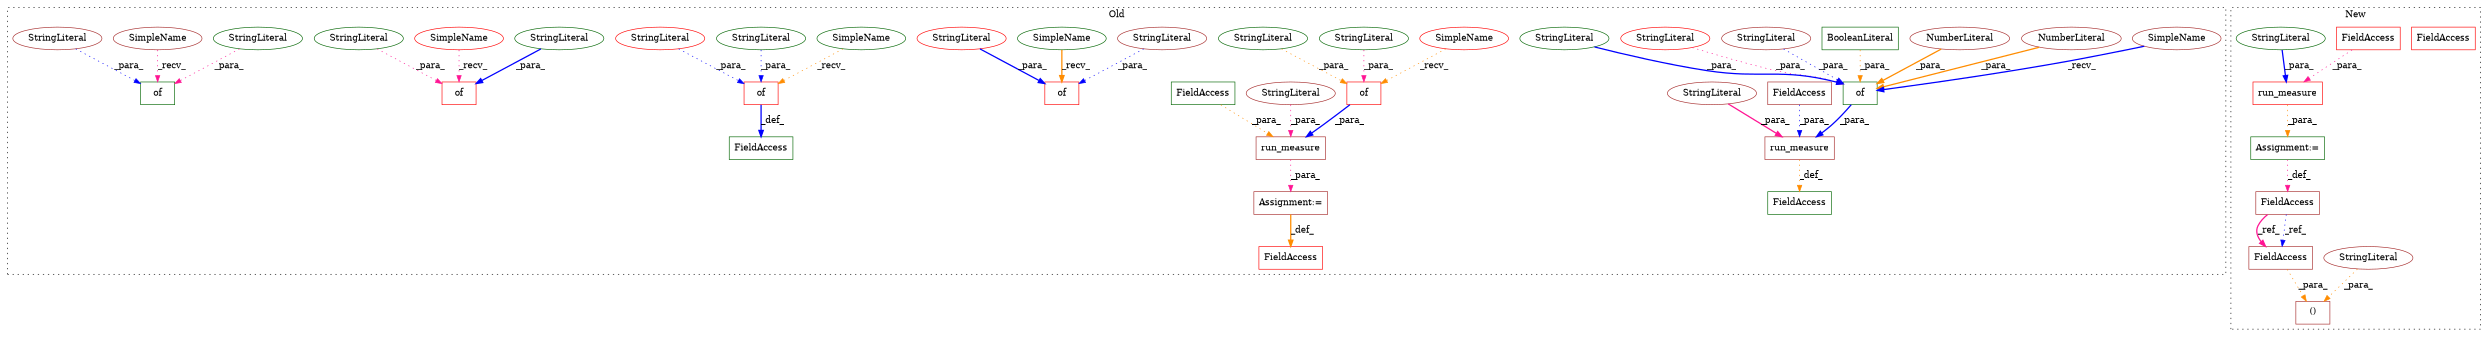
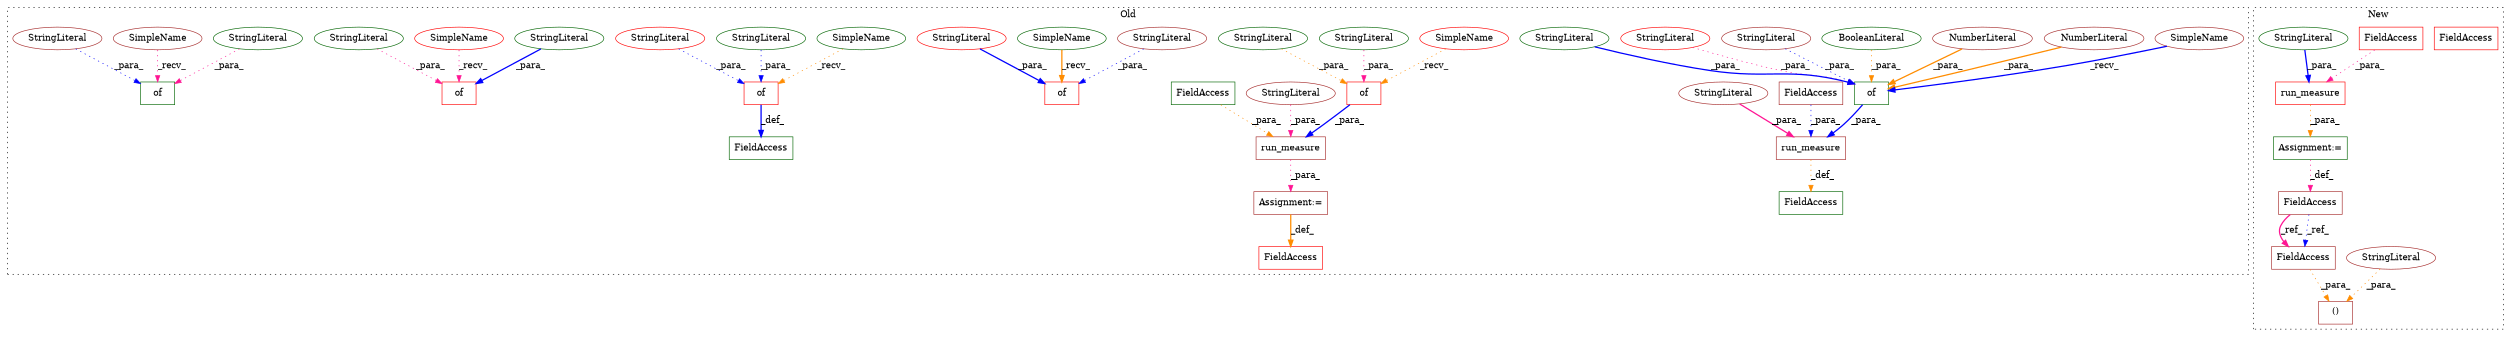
  digraph {
    node [a=45 l=3 s=4005 shape=ellipse color=brown]
    edge [color=blue style=dotted]
    n1 [a=32 l="12,1" label=run_measure s="3476,3565" shape=box]
    n2 [a=22 l=9 label=FieldAccess s=3466 shape=box color=darkgreen]
    n3 [a=22 l=15 label=FieldAccess s=3496 shape=box]
    n4 [a=32 l="3,1" label=of s="3516,3564" shape=box color=darkgreen]
    n5 [a=34 l=1 label=NumberLiteral s=3548]
    n6 [a=34 label=NumberLiteral s=3561]
    n7 [a=32 l="3,1" label=of s="3434,3458" shape=box color=red]
    n8 [a=22 l=8 label=FieldAccess s=3387 shape=box color=red]
    n9 [a=32 l="3,1" label=of s="3339,3379" shape=box color=red]
    n10 [a=22 l=7 label=FieldAccess s=3293 shape=box color=darkgreen]
    n11 [a=32 l="3,1" label=of s="4184,4208" shape=box color=red]
    n12 [a=32 l="12,1" label=run_measure s="3396,3459" shape=box]
    n13 [a=22 l=15 label=FieldAccess s=3414 shape=box color=darkgreen]
    n14 [a=32 l="3,1" label=of s="4115,4139" shape=box color=red]
-   n15 [a=9 l=5 label=BooleanLiteral s=3531 shape=box color=darkgreen]
+   n15 [a=9 l=5 label=BooleanLiteral s=3531 color=darkgreen]
    n16 [a=32 l="3,1" label=of s="4046,4070" shape=box color=darkgreen]
    n17 [l=9 label=StringLiteral s=4130]
    n18 [l=10 label=StringLiteral s=3342 color=darkgreen]
    n19 [l=11 label=StringLiteral s=3363 color=red]
    n20 [l=11 label=StringLiteral s=3519]
    n21 [l=10 label=StringLiteral s=3537 color=red]
    n22 [l=9 label=StringLiteral s=4061]
    n23 [l=11 label=StringLiteral s=3437 color=darkgreen]
    n24 [l=10 label=StringLiteral s=3550 color=darkgreen]
    n25 [l=9 label=StringLiteral s=3449 color=darkgreen]
    n26 [l=11 label=StringLiteral s=4187 color=darkgreen]
    n27 [a=7 l=1 label="Assignment:=" s=3395 shape=box]
    n28 [l=7 label=StringLiteral s=3488]
    n29 [l=9 label=StringLiteral s=4199 color=darkgreen]
    n30 [l=11 label=StringLiteral s=4118 color=red]
    n31 [l=5 label=StringLiteral s=3408]
    n32 [l=11 label=StringLiteral s=4049 color=darkgreen]
    n33 [a=42 label=SimpleName s=3335 color=darkgreen]
    n34 [a=42 label=SimpleName s=4111 color=darkgreen]
    n35 [a=42 label=SimpleName s=4180 color=red]
    n36 [a=42 label=SimpleName s=3512]
    n37 [a=42 label=SimpleName s=4042]
    n38 [a=42 label=SimpleName s=3430 color=red]
    n39 [a=32 l="12,1" label=run_measure s="3698,3733" shape=box color=red]
    n40 [a=106 l=27 label="()" shape=box]
    n41 [a=22 l=8 label=FieldAccess s=4024 shape=box color=red]
    n42 [a=22 l=16 label=FieldAccess s=3717 shape=box color=red]
    n43 [a=22 l=8 label=FieldAccess s=3689 shape=box]
    n44 [l=6 label=StringLiteral]
    n45 [l=6 label=StringLiteral s=3710 color=darkgreen]
    n46 [a=7 l=1 label="Assignment:=" s=3697 shape=box color=darkgreen]
    n47 [a=22 l=8 label=FieldAccess s=4024 shape=box]
    subgraph cluster_1 {
      label=Old
      style=dotted
      n1
      n2
      n3
      n4
      n5
      n6
      n7
      n8
      n9
      n10
      n11
      n12
      n13
      n14
      n15
      n16
      n17
      n18
      n19
      n20
      n21
      n22
      n23
      n24
      n25
      n26
      n27
      n28
      n29
      n30
      n31
      n32
      n33
      n34
      n35
      n36
      n37
      n38
    }
    subgraph cluster_2 {
      label=New
      style=dotted
      n39
      n40
      n41
      n42
      n43
      n44
      n45
      n46
      n47
    }
    n1 -> n2 [label=_def_ color=darkorange]
    n3 -> n1 [label=_para_]
    n4 -> n1 [label=_para_ style=bold]
    n5 -> n4 [label=_para_ color=darkorange style=bold]
    n6 -> n4 [label=_para_ color=darkorange style=bold]
    n7 -> n12 [label=_para_ style=bold]
    n9 -> n10 [label=_def_ style=bold]
    n12 -> n27 [label=_para_ color=deeppink]
    n13 -> n12 [label=_para_ color=darkorange]
    n15 -> n4 [label=_para_ color=darkorange]
    n17 -> n14 [label=_para_]
    n18 -> n9 [label=_para_]
    n19 -> n9 [label=_para_]
    n20 -> n4 [label=_para_]
    n21 -> n4 [label=_para_ color=deeppink]
    n22 -> n16 [label=_para_]
    n23 -> n7 [label=_para_ color=darkorange]
    n24 -> n4 [label=_para_ style=bold]
    n25 -> n7 [label=_para_ color=deeppink]
    n26 -> n11 [label=_para_ color=deeppink]
    n27 -> n8 [label=_def_ color=darkorange style=bold]
    n28 -> n1 [label=_para_ color=deeppink style=bold]
    n29 -> n11 [label=_para_ style=bold]
    n30 -> n14 [label=_para_ style=bold]
    n31 -> n12 [label=_para_ color=deeppink]
    n32 -> n16 [label=_para_ color=deeppink]
    n33 -> n9 [label=_recv_ color=darkorange]
    n34 -> n14 [label=_recv_ color=darkorange style=bold]
    n35 -> n11 [label=_recv_ color=deeppink]
    n36 -> n4 [label=_recv_ style=bold]
    n37 -> n16 [label=_recv_ color=deeppink]
    n38 -> n7 [label=_recv_ color=darkorange]
    n39 -> n46 [label=_para_ color=darkorange]
    n42 -> n39 [label=_para_ color=deeppink]
    n43 -> n47 [label=_ref_ color=deeppink style=bold]
    n43 -> n47 [label=_ref_]
    n44 -> n40 [label=_para_ color=darkorange]
    n45 -> n39 [label=_para_ style=bold]
    n46 -> n43 [label=_def_ color=deeppink]
    n47 -> n40 [label=_para_ color=darkorange]
  }
